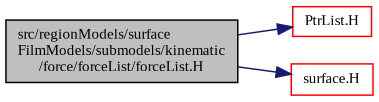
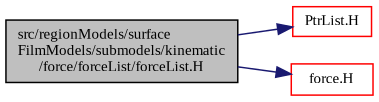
  digraph {
    rankdir=LR
    fontname="Liberation Serif"
    node [color=red fontname="Liberation Serif" fontsize=10 shape=record]
    edge [color=midnightblue fontname="Liberation Serif" fontsize=10 labelfontname=Helvetica labelfontsize=10 style=solid]
    n1 [color=black fillcolor=grey75 fontcolor=black height=0.2 label="src/regionModels/surface\lFilmModels/submodels/kinematic\l/force/forceList/forceList.H" style=filled width=0.4]
    n2 [height=0.2 label="PtrList.H" width=0.4]
-   n3 [height=0.2 label="surface.H" width=0.4]
+   n3 [height=0.2 label="force.H" width=0.4]
    n1 -> n2
    n1 -> n3
  }
